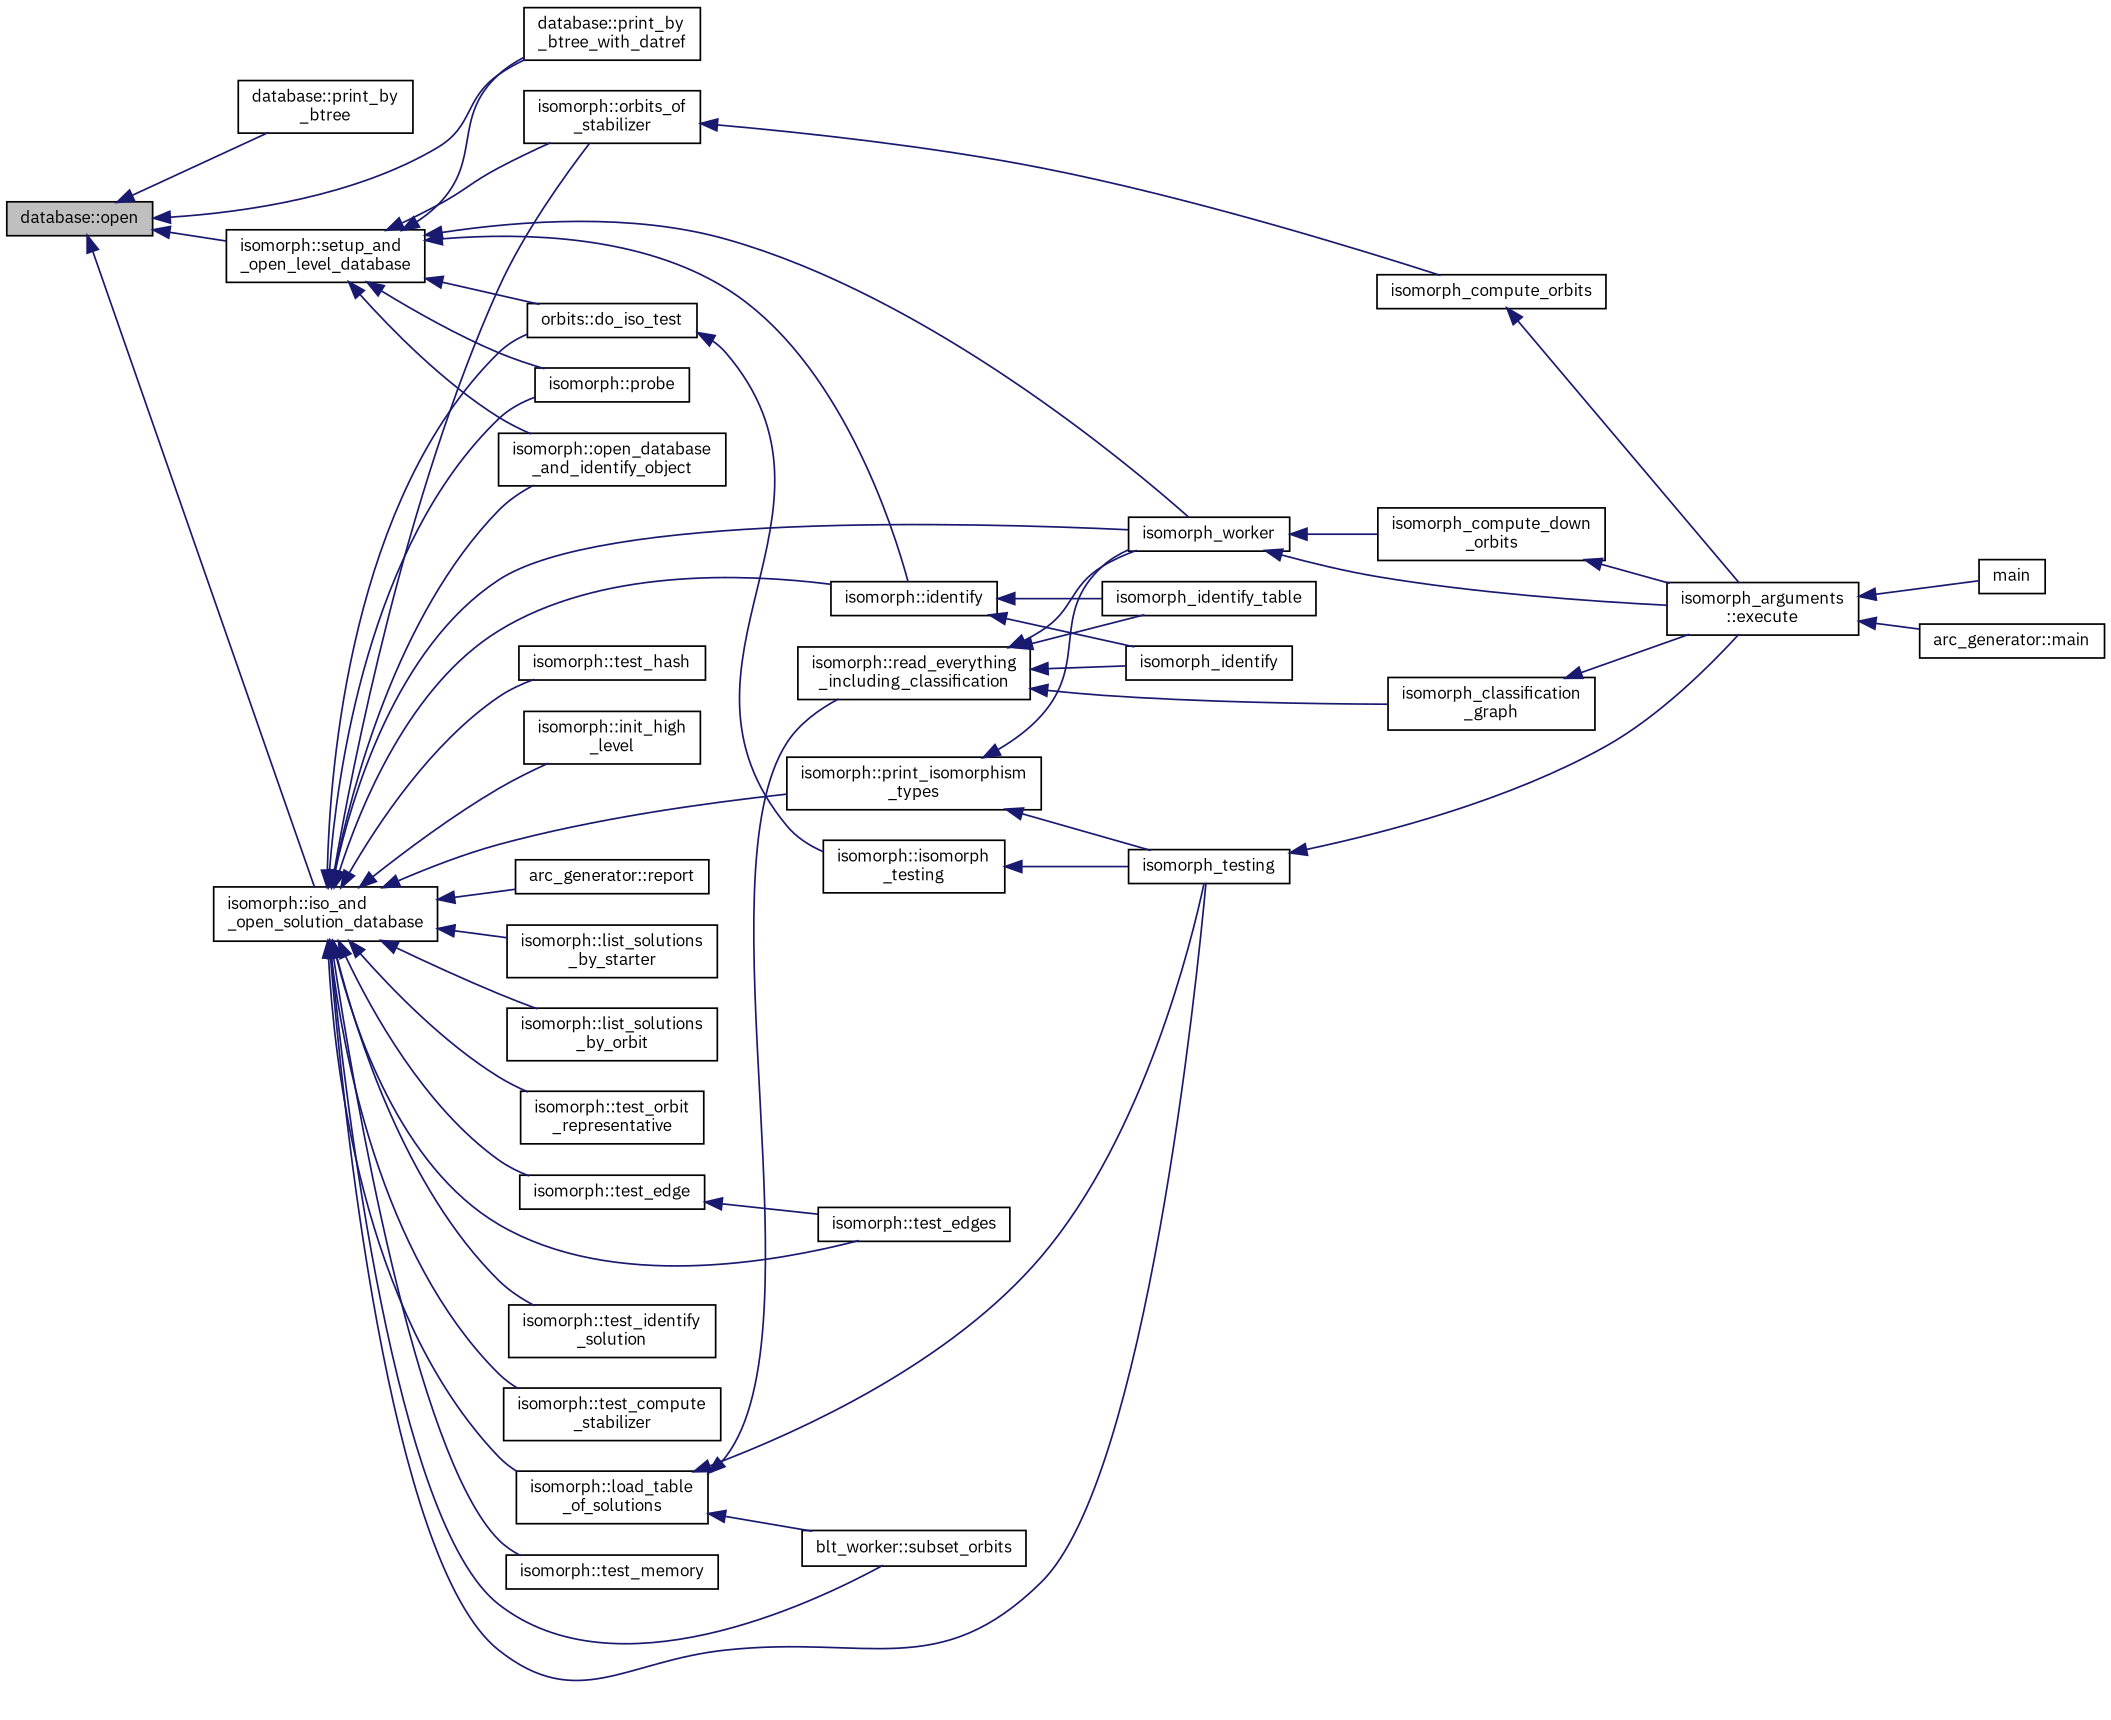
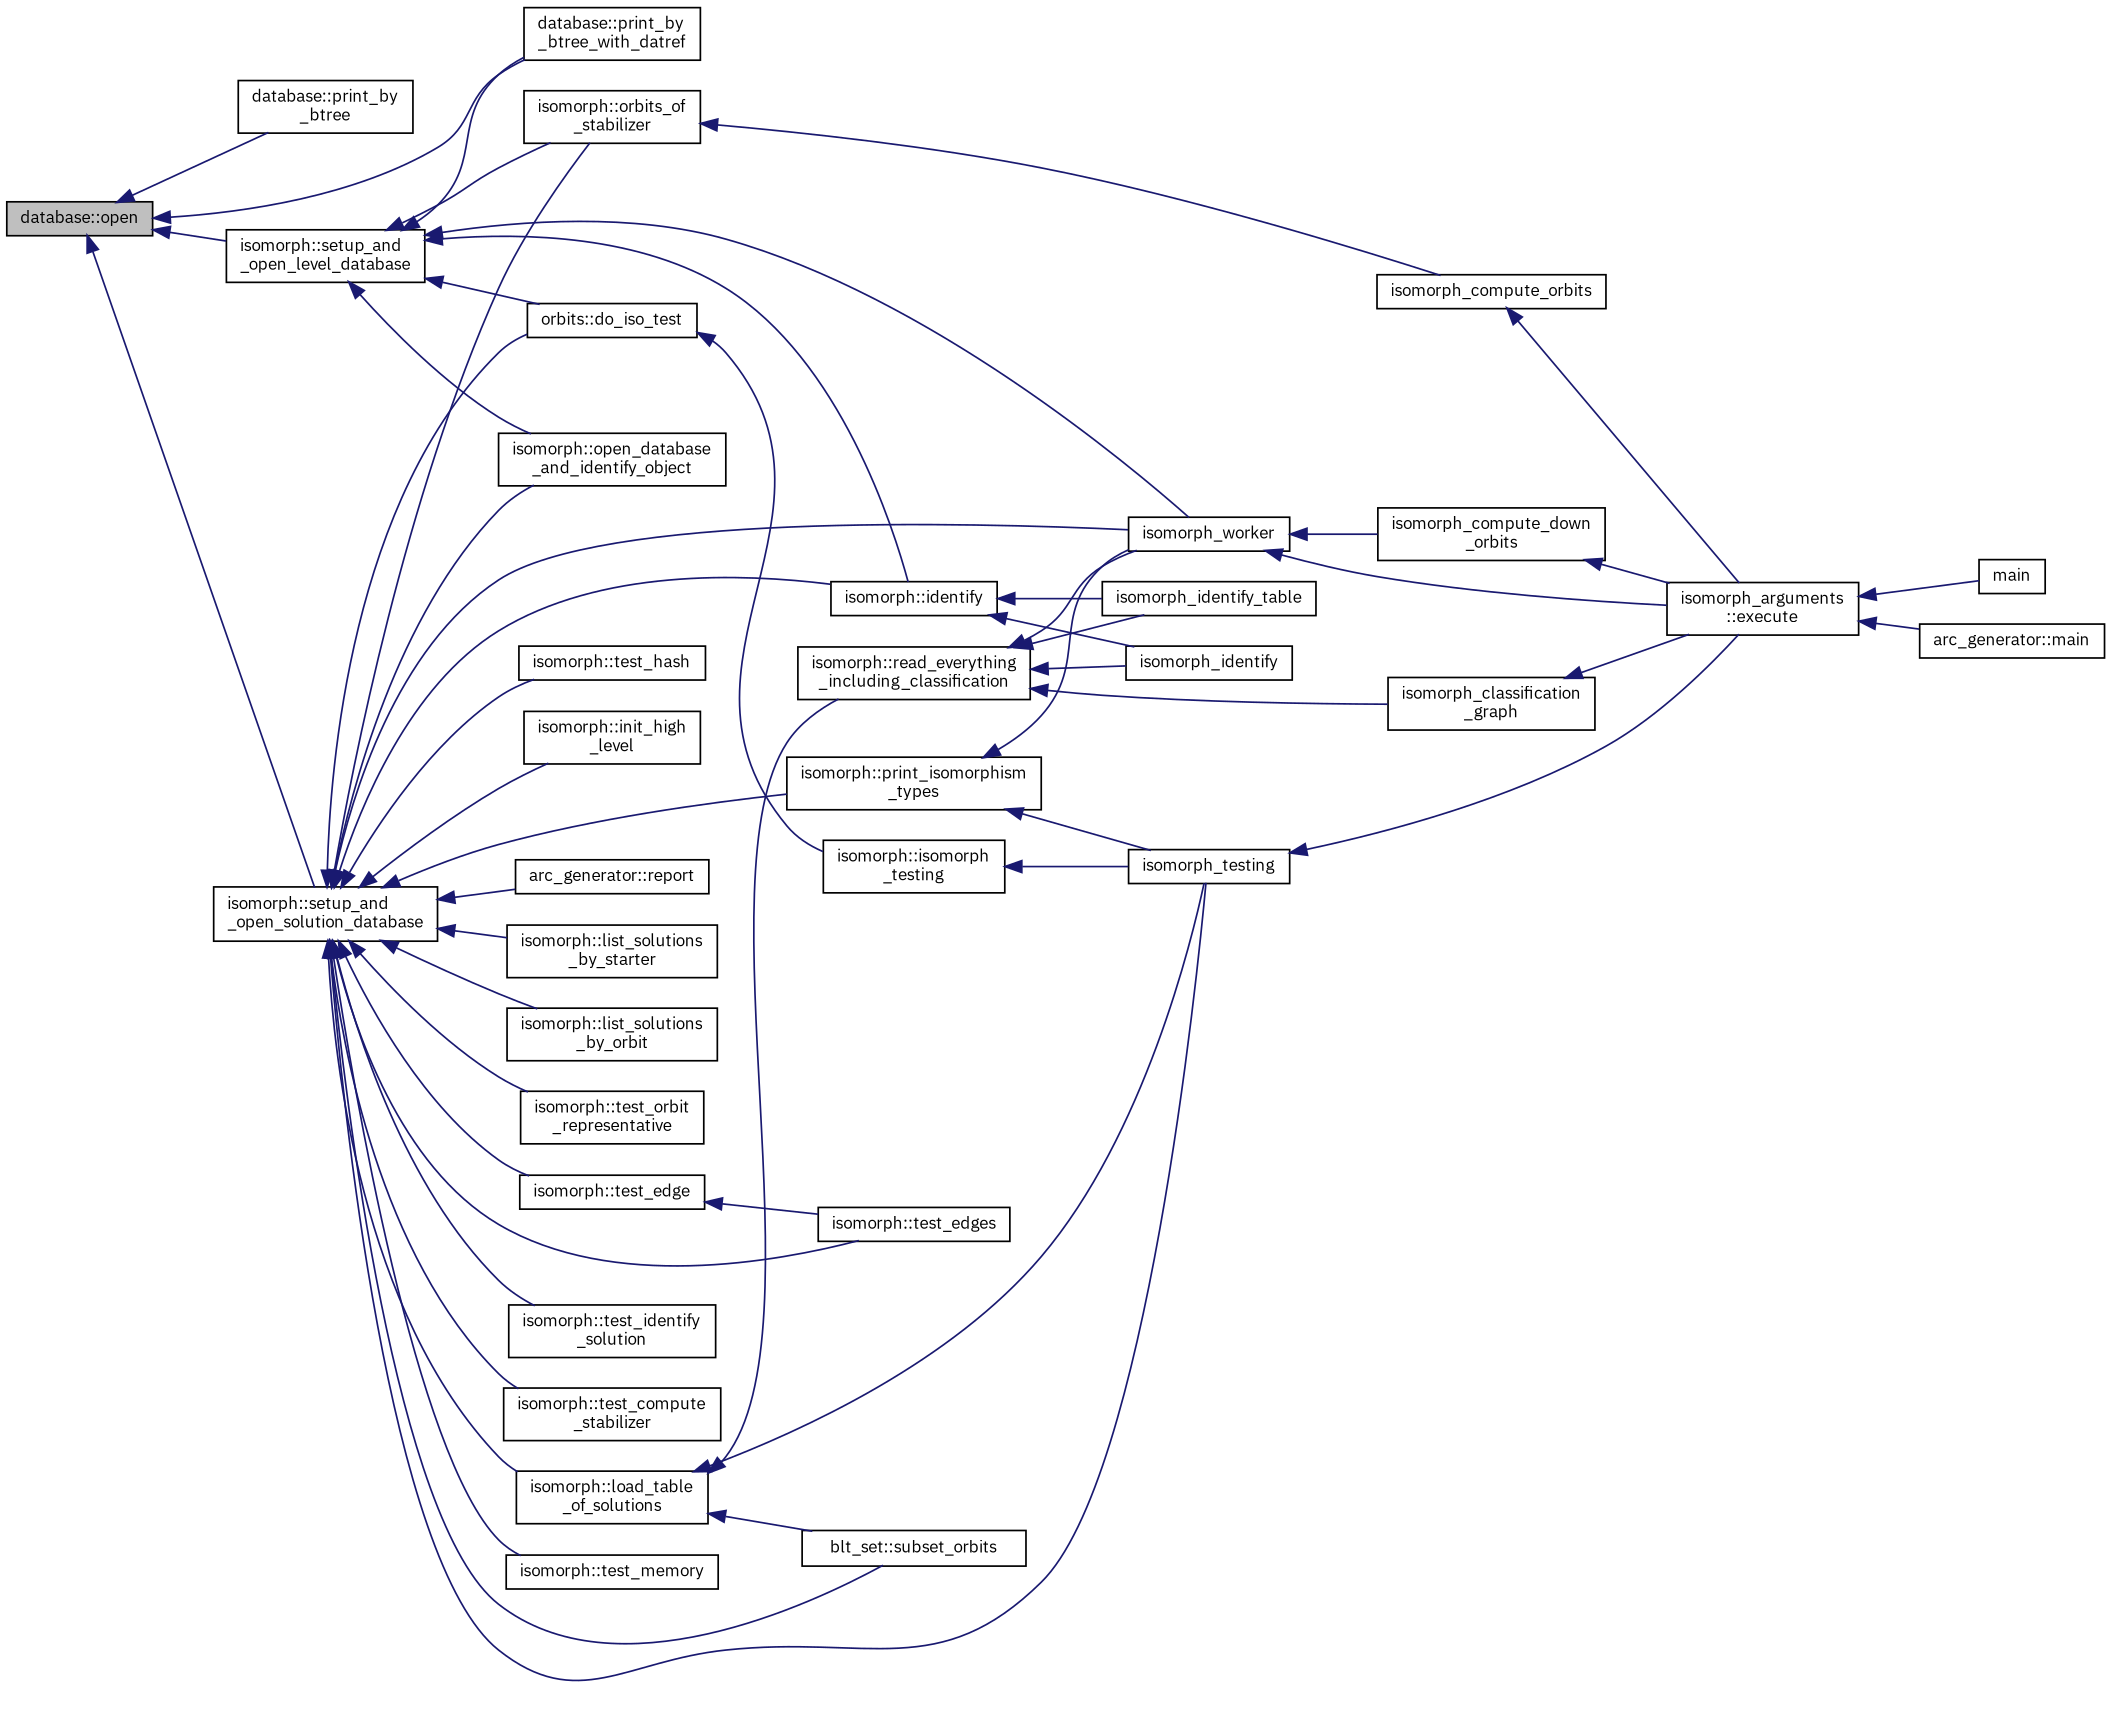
  digraph {
    fontname="IBM Plex Sans"
    rankdir=LR
    node [color=black fillcolor=white fontname="IBM Plex Sans" fontsize=10 shape=record style=filled]
    edge [color=midnightblue dir=back fontname="IBM Plex Sans" fontsize=10 labelfontname=Helvetica labelfontsize=10 style=solid]
    n1 [fillcolor=grey75 fontcolor=black height=0.2 label="database::open" width=0.4]
    n2 [height=0.2 label="database::print_by\l_btree" width=0.4]
    n3 [height=0.2 label="database::print_by\l_btree_with_datref" width=0.4]
-   n4 [height=0.2 label="isomorph::iso_and\l_open_solution_database" width=0.4]
+   n4 [height=0.2 label="isomorph::setup_and\l_open_solution_database" width=0.4]
    n5 [height=0.2 label="isomorph::setup_and\l_open_level_database" width=0.4]
-   n6 [height=0.2 label="blt_worker::subset_orbits" width=0.4]
+   n6 [height=0.2 label="blt_set::subset_orbits" width=0.4]
    n7 [height=0.2 label="arc_generator::report" width=0.4]
    n8 [height=0.2 label="isomorph::load_table\l_of_solutions" width=0.4]
    n9 [height=0.2 label=isomorph_worker width=0.4]
    n10 [height=0.2 label=isomorph_testing width=0.4]
    n11 [height=0.2 label="isomorph::list_solutions\l_by_starter" width=0.4]
    n12 [height=0.2 label="isomorph::list_solutions\l_by_orbit" width=0.4]
    n13 [height=0.2 label="isomorph::orbits_of\l_stabilizer" width=0.4]
    n14 [height=0.2 label="isomorph::test_orbit\l_representative" width=0.4]
    n15 [height=0.2 label="isomorph::test_identify\l_solution" width=0.4]
    n16 [height=0.2 label="isomorph::test_compute\l_stabilizer" width=0.4]
    n17 [height=0.2 label="isomorph::test_memory" width=0.4]
    n18 [height=0.2 label="isomorph::test_edges" width=0.4]
    n19 [height=0.2 label="isomorph::test_edge" width=0.4]
    n20 [height=0.2 label="isomorph::test_hash" width=0.4]
    n21 [height=0.2 label="isomorph::init_high\l_level" width=0.4]
    n22 [height=0.2 label="isomorph::open_database\l_and_identify_object" width=0.4]
    n23 [height=0.2 label="isomorph::print_isomorphism\l_types" width=0.4]
-   n24 [height=0.2 label="isomorph::probe" width=0.4]
    n25 [height=0.2 label="orbits::do_iso_test" width=0.4]
    n26 [height=0.2 label="isomorph::identify" width=0.4]
    n27 [height=0.2 label="isomorph::read_everything\l_including_classification" width=0.4]
    n28 [height=0.2 label="isomorph_arguments\l::execute" width=0.4]
    n29 [height=0.2 label="isomorph_compute_down\l_orbits" width=0.4]
    n30 [height=0.2 label=isomorph_compute_orbits width=0.4]
    n31 [height=0.2 label="isomorph::isomorph\l_testing" width=0.4]
    n32 [height=0.2 label=isomorph_identify width=0.4]
    n33 [height=0.2 label=isomorph_identify_table width=0.4]
    n34 [height=0.2 label="isomorph_classification\l_graph" width=0.4]
    n35 [height=0.2 label=main width=0.4]
    n36 [height=0.2 label="arc_generator::main" width=0.4]
    n1 -> n2
    n1 -> n3
    n1 -> n4
    n1 -> n5
    n4 -> n6
    n4 -> n7
    n4 -> n8
    n4 -> n9
    n4 -> n10
    n4 -> n11
    n4 -> n12
    n4 -> n13
    n4 -> n14
    n4 -> n15
    n4 -> n16
    n4 -> n17
    n4 -> n18
    n4 -> n19
    n4 -> n20
    n4 -> n21
    n4 -> n22
    n4 -> n23
-   n4 -> n24
    n4 -> n25
    n4 -> n26
    n5 -> n3
    n5 -> n9
    n5 -> n13
    n5 -> n22
-   n5 -> n24
    n5 -> n25
    n5 -> n26
    n8 -> n6
    n8 -> n10
    n8 -> n27
    n9 -> n28
    n9 -> n29
    n10 -> n28
    n13 -> n30
    n19 -> n18
    n23 -> n9
    n23 -> n10
    n25 -> n31
    n26 -> n32
    n26 -> n33
    n27 -> n9
    n27 -> n32
    n27 -> n33
    n27 -> n34
    n28 -> n35
    n28 -> n36
    n29 -> n28
    n30 -> n28
    n31 -> n10
    n34 -> n28
  }
